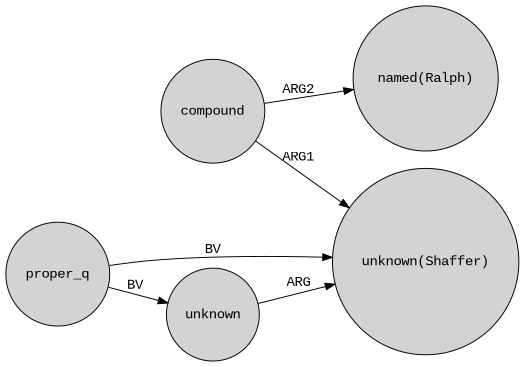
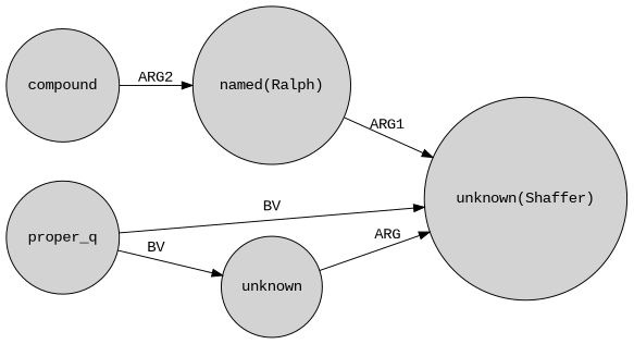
  digraph {
    fontname="Liberation Mono"
    rankdir=LR
    node [fontname="Liberation Mono" shape=circle style=filled]
    edge [fontname="Liberation Mono"]
    compound
    "named(Ralph)"
    n3 [label="unknown(Shaffer)"]
    proper_q
    unknown
    compound -> "named(Ralph)" [label=ARG2]
-   compound -> n3 [label=ARG1]
+   "named(Ralph)" -> n3 [label=ARG1]
    proper_q -> n3 [label=BV]
    proper_q -> unknown [label=BV]
    unknown -> n3 [label=ARG]
  }
